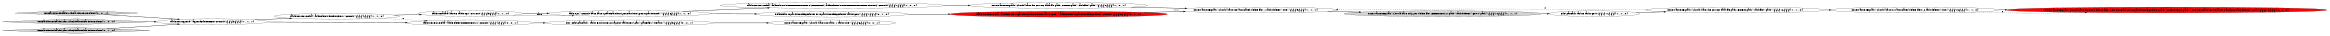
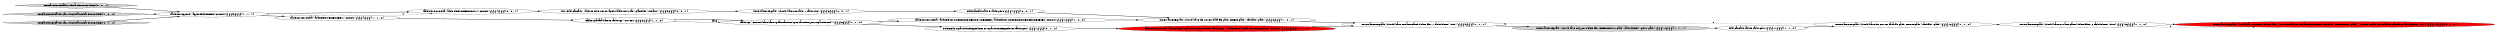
  digraph {
    rankdir=LR
    node [fillcolor=white shape=ellipse style=filled]
    edge [style=bold]
    n1 [label="table.newAppend().appendFile(FILE_A).commit()@@@3@@@['1', '1', '1']"]
    n2 [label="table.newRowDelta().addDeletes(FILE_A_EQ_1).commit()@@@4@@@['1', '1', '0']"]
    n3 [label="table.newRowDelta().addDeletes(FILE_A_POS_1).commit()@@@4@@@['0', '0', '1']"]
    n4 [label="DeleteFile unpartitionedEqDeletes = unpartitionedEqDeletes(table.spec())@@@7@@@['0', '1', '0']"]
    n5 [fillcolor=red label="table.newRowDelta().addDeletes(unpartitionedPosDeletes(table.spec())).addDeletes(unpartitionedEqDeletes).commit()@@@8@@@['0', '1', '0']"]
    n6 [fillcolor=lightgray label="testPartitionedTableWithPartitionPosDeletes['0', '0', '1']" shape=diamond]
    n7 [label="table.ops().commit(base,base.updatePartitionSpec(PartitionSpec.unpartitioned()))@@@6@@@['1', '1', '0']"]
    n8 [label="table.newRowDelta().addDeletes(UNPARTITIONED_POS_DELETES).addDeletes(UNPARTITIONED_EQ_DELETES).commit()@@@7@@@['1', '0', '0']"]
    n9 [label="TableMetadata base = table.ops().current()@@@5@@@['1', '1', '0']"]
    n10 [label="List<FileScanTask> tasks = Lists.newArrayList(table.newScan().planFiles().iterator())@@@5@@@['0', '0', '1']"]
    n11 [label="Assert.assertEquals(\"Should have one task\",1,tasks.size())@@@6@@@['0', '0', '1']"]
+   n12 [label="FileScanTask task = tasks.get(0)@@@7@@@['0', '0', '1']"]
    n13 [label="Assert.assertEquals(\"Should have the correct data file path\",FILE_A.path(),task.file().path())@@@8@@@['1', '0', '1']"]
    n14 [fillcolor=lightgray label="Assert.assertEquals(\"Should have only pos delete file\",FILE_A_POS_1.path(),task.deletes().get(0).path())@@@10@@@['1', '1', '1']"]
    n15 [label="FileScanTask task = tasks.get(0)@@@11@@@['1', '1', '0']"]
    n16 [label="Assert.assertEquals(\"Should have the correct data file path\",FILE_A.path(),task.file().path())@@@12@@@['1', '1', '0']"]
    n17 [label="Assert.assertEquals(\"Should have two associated delete files\",2,task.deletes().size())@@@13@@@['1', '1', '0']"]
    n18 [fillcolor=red label="Assert.assertEquals(\"Should have expected delete files\",Sets.newHashSet(unpartitionedEqDeletes.path(),FILE_A_EQ_1.path()),Sets.newHashSet(Iterables.transform(task.deletes(),null)))@@@14@@@['0', '1', '0']"]
    n19 [label="Assert.assertEquals(\"Should have one associated delete file\",1,task.deletes().size())@@@9@@@['1', '1', '1']"]
    n20 [fillcolor=lightgray label="testPartitionedTableScanWithGlobalAndPartitionDeletes['1', '0', '0']" shape=diamond]
    n21 [fillcolor=lightgray label="testPartitionedTableScanWithGlobalAndPartitionDeletes['0', '1', '0']" shape=diamond]
    n1 -> n2
    n1 -> n3
    n2 -> n3 [label=0 style=dashed]
    n2 -> n9
    n3 -> n10
    n4 -> n5
    n5 -> n19
    n6 -> n1
    n7 -> n4
    n7 -> n8
    n8 -> n13
    n9 -> n7 [label=base style=solid]
    n9 -> n7
    n10 -> n11
+   n11 -> n12
+   n12 -> n13
    n13 -> n19
    n14 -> n15
    n15 -> n16
    n16 -> n17
    n16 -> n19 [label=0 style=dashed]
    n17 -> n18
    n17 -> n18 [label=0 style=dashed]
    n19 -> n14
    n20 -> n1
    n21 -> n1
  }
